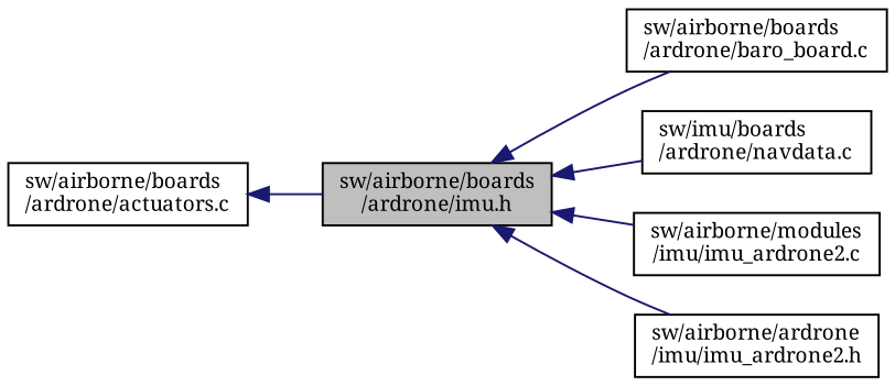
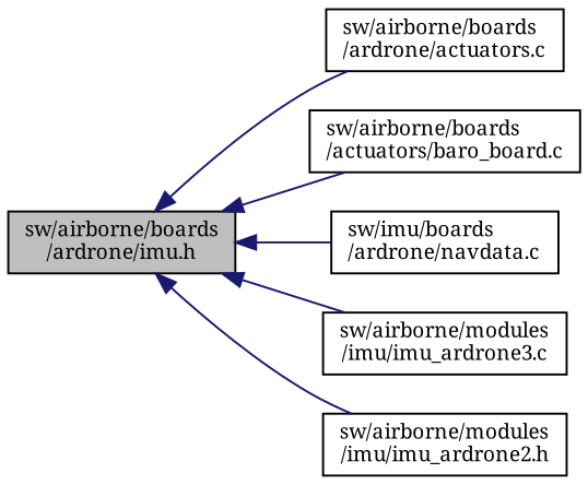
  digraph {
    fontname="Noto Serif"
    rankdir=LR
    node [color=black fillcolor=white fontname="Noto Serif" fontsize=10 shape=record style=filled]
    edge [color=midnightblue dir=back fontname="Noto Serif" fontsize=10 labelfontname=FreeSans labelfontsize=10 style=solid]
    n1 [fillcolor=grey75 fontcolor=black height=0.2 label="sw/airborne/boards\l/ardrone/imu.h" width=0.4]
    n2 [height=0.2 label="sw/airborne/boards\l/ardrone/actuators.c" width=0.4]
-   n3 [height=0.2 label="sw/airborne/boards\l/ardrone/baro_board.c" width=0.4]
+   n3 [height=0.2 label="sw/airborne/boards\l/actuators/baro_board.c" width=0.4]
    n4 [height=0.2 label="sw/imu/boards\l/ardrone/navdata.c" width=0.4]
-   n5 [height=0.2 label="sw/airborne/modules\l/imu/imu_ardrone2.c" width=0.4]
-   n6 [height=0.2 label="sw/airborne/ardrone\l/imu/imu_ardrone2.h" width=0.4]
-   n2 -> n1
+   n5 [height=0.2 label="sw/airborne/modules\l/imu/imu_ardrone3.c" width=0.4]
+   n6 [height=0.2 label="sw/airborne/modules\l/imu/imu_ardrone2.h" width=0.4]
+   n1 -> n2
    n1 -> n3
    n1 -> n4
    n1 -> n5
    n1 -> n6
  }
